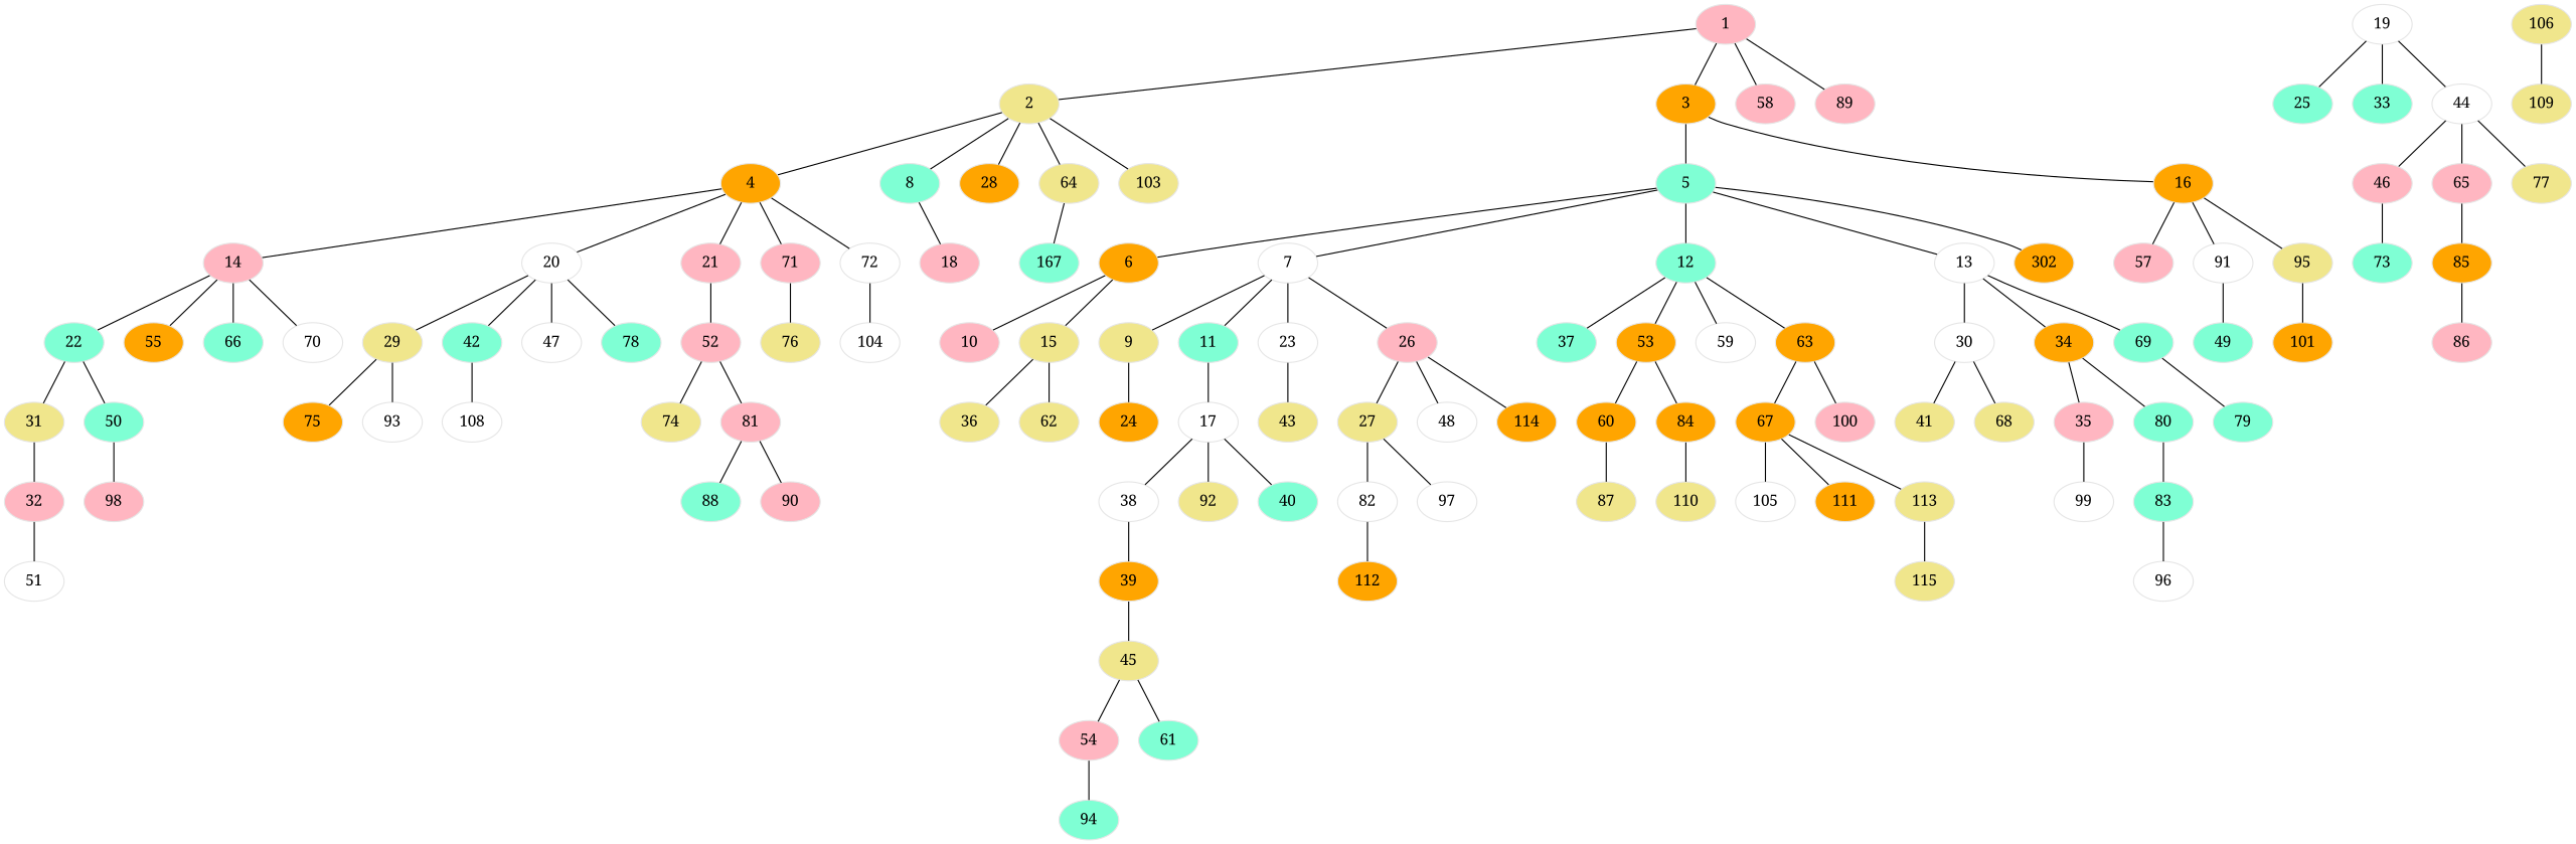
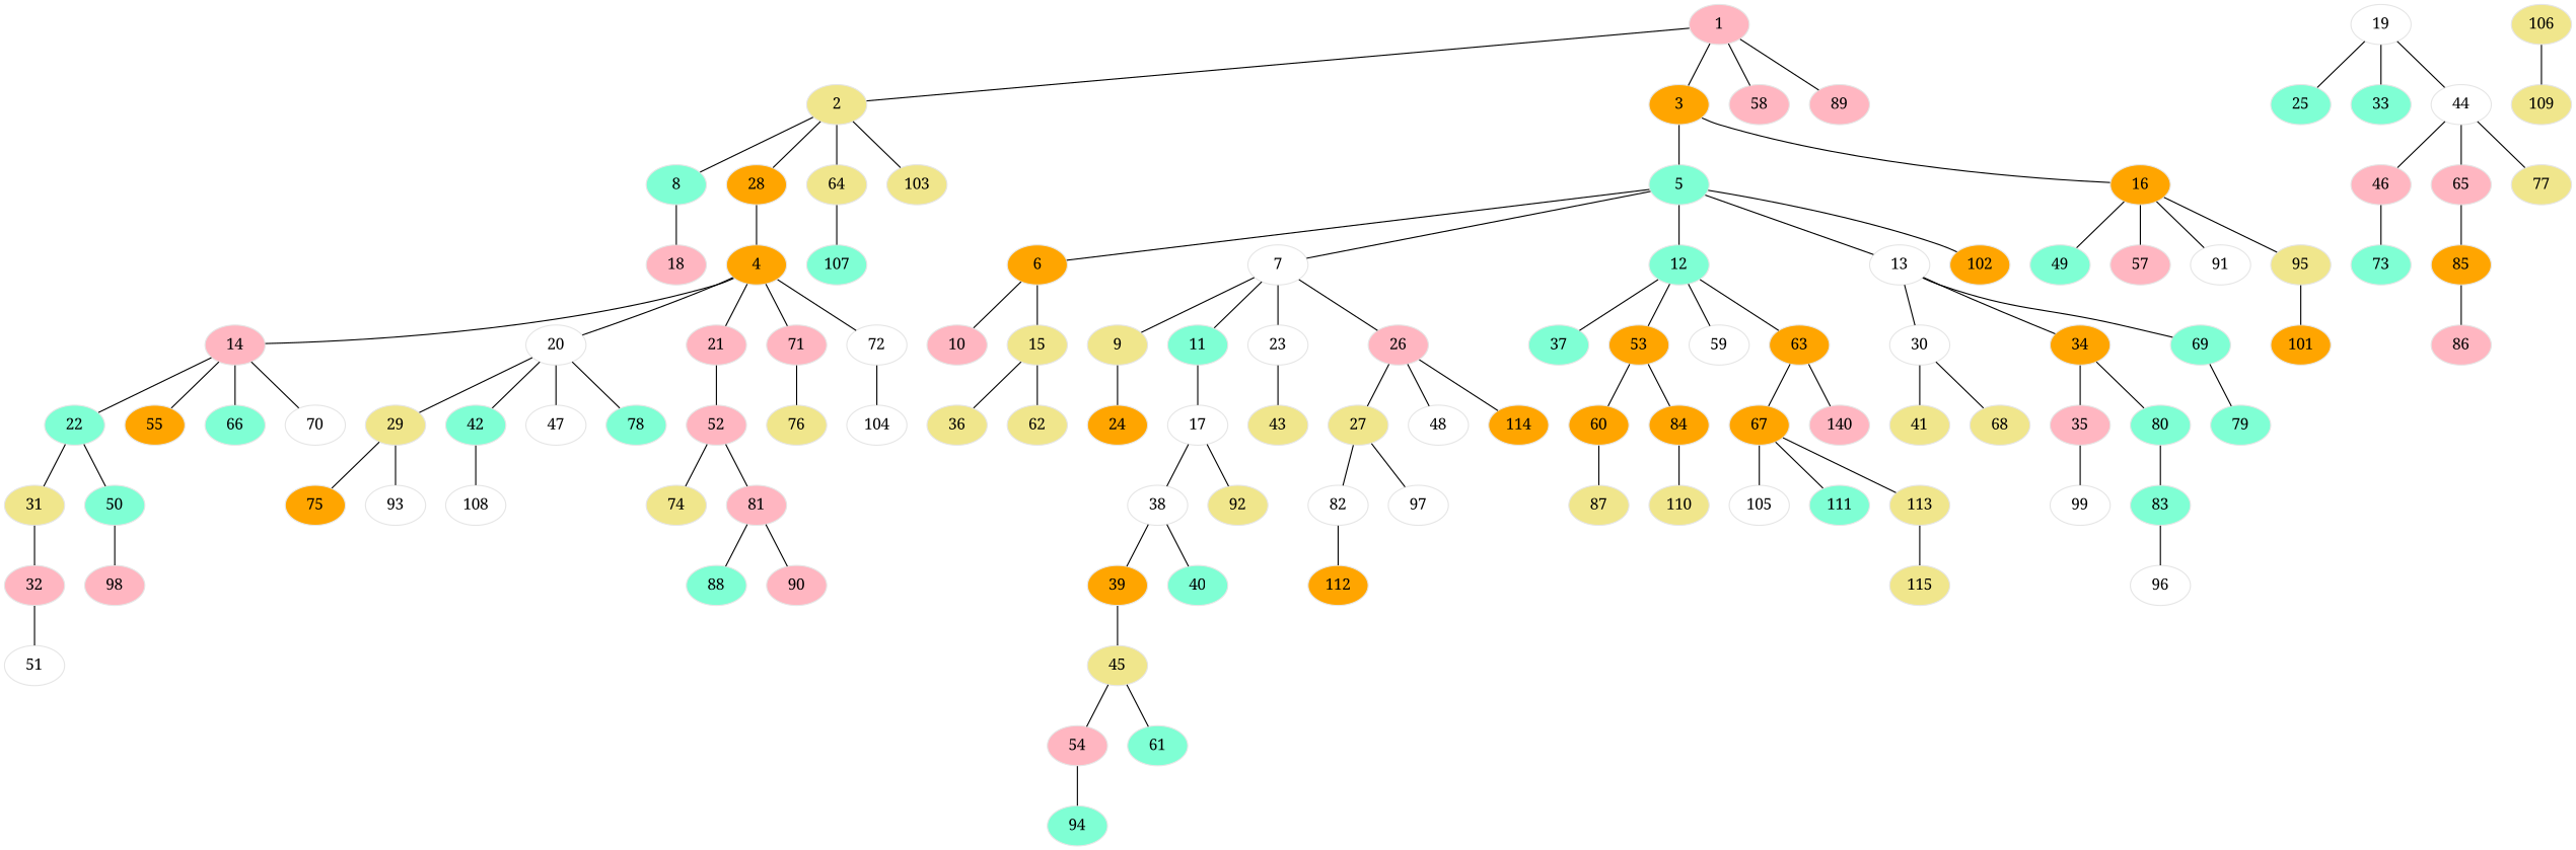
  graph {
    fontname="Noto Serif"
    node [color=gray90 fillcolor=khaki fontname="Noto Serif" style=filled]
    edge [fontname="Noto Serif"]
    1 [fillcolor=lightpink]
    2
    3 [fillcolor=orange]
    58 [fillcolor=lightpink]
    89 [fillcolor=lightpink]
    4 [fillcolor=orange]
    8 [fillcolor=aquamarine]
    28 [fillcolor=orange]
    64
    103
    5 [fillcolor=aquamarine]
    16 [fillcolor=orange]
    14 [fillcolor=lightpink]
    20 [fillcolor=white]
    21 [fillcolor=lightpink]
    71 [fillcolor=lightpink]
    72 [fillcolor=white]
    18 [fillcolor=lightpink]
-   107 [fillcolor=aquamarine label=167]
+   107 [fillcolor=aquamarine]
    6 [fillcolor=orange]
    7 [fillcolor=white]
    12 [fillcolor=aquamarine]
    13 [fillcolor=white]
-   102 [fillcolor=orange label=302]
+   102 [fillcolor=orange]
    49 [fillcolor=aquamarine]
    57 [fillcolor=lightpink]
    91 [fillcolor=white]
    95
    22 [fillcolor=aquamarine]
    55 [fillcolor=orange]
    66 [fillcolor=aquamarine]
    70 [fillcolor=white]
    29
    42 [fillcolor=aquamarine]
    47 [fillcolor=white]
    78 [fillcolor=aquamarine]
    52 [fillcolor=lightpink]
    76
    104 [fillcolor=white]
    10 [fillcolor=lightpink]
    15
    9
    11 [fillcolor=aquamarine]
    23 [fillcolor=white]
    26 [fillcolor=lightpink]
    37 [fillcolor=aquamarine]
    53 [fillcolor=orange]
    59 [fillcolor=white]
    63 [fillcolor=orange]
    30 [fillcolor=white]
    34 [fillcolor=orange]
    69 [fillcolor=aquamarine]
    36
    62
    24 [fillcolor=orange]
    17 [fillcolor=white]
    43
    27
    48 [fillcolor=white]
    114 [fillcolor=orange]
    38 [fillcolor=white]
    92
    19 [fillcolor=white]
    25 [fillcolor=aquamarine]
    33 [fillcolor=aquamarine]
    44 [fillcolor=white]
    60 [fillcolor=orange]
    84 [fillcolor=orange]
    67 [fillcolor=orange]
-   100 [fillcolor=lightpink]
+   100 [fillcolor=lightpink label=140]
    41
    68
    35 [fillcolor=lightpink]
    80 [fillcolor=aquamarine]
    79 [fillcolor=aquamarine]
    31
    50 [fillcolor=aquamarine]
    101 [fillcolor=orange]
    39 [fillcolor=orange]
    40 [fillcolor=aquamarine]
    46 [fillcolor=lightpink]
    65 [fillcolor=lightpink]
    77
    75 [fillcolor=orange]
    93 [fillcolor=white]
    108 [fillcolor=white]
    74
    81 [fillcolor=lightpink]
    32 [fillcolor=lightpink]
    98 [fillcolor=lightpink]
    82 [fillcolor=white]
    97 [fillcolor=white]
    112 [fillcolor=orange]
    51 [fillcolor=white]
    99 [fillcolor=white]
    83 [fillcolor=aquamarine]
    45
    54 [fillcolor=lightpink]
    61 [fillcolor=aquamarine]
    73 [fillcolor=aquamarine]
    85 [fillcolor=orange]
    94 [fillcolor=aquamarine]
    88 [fillcolor=aquamarine]
    90 [fillcolor=lightpink]
    87
    110
    105 [fillcolor=white]
-   111 [fillcolor=orange]
+   111 [fillcolor=aquamarine]
    113
    86 [fillcolor=lightpink]
    115
    96 [fillcolor=white]
    106
    109
    1 -- 2
    1 -- 3
    1 -- 58
    1 -- 89
-   2 -- 4
+   28 -- 4
    2 -- 8
    2 -- 28
    2 -- 64
    2 -- 103
    3 -- 5
    3 -- 16
    4 -- 14
    4 -- 20
    4 -- 21
    4 -- 71
    4 -- 72
    8 -- 18
    64 -- 107
    5 -- 6
    5 -- 7
    5 -- 12
    5 -- 13
    5 -- 102
-   91 -- 49
+   16 -- 49
    16 -- 57
    16 -- 91
    16 -- 95
    14 -- 22
    14 -- 55
    14 -- 66
    14 -- 70
    20 -- 29
    20 -- 42
    20 -- 47
    20 -- 78
    21 -- 52
    71 -- 76
    72 -- 104
    6 -- 10
    6 -- 15
    7 -- 9
    7 -- 11
    7 -- 23
    7 -- 26
    12 -- 37
    12 -- 53
    12 -- 59
    12 -- 63
    13 -- 30
    13 -- 34
    13 -- 69
    95 -- 101
    22 -- 31
    22 -- 50
    29 -- 75
    29 -- 93
    42 -- 108
    52 -- 74
    52 -- 81
    15 -- 36
    15 -- 62
    9 -- 24
    11 -- 17
    23 -- 43
    26 -- 27
    26 -- 48
    26 -- 114
    53 -- 60
    53 -- 84
    63 -- 67
    63 -- 100
    30 -- 41
    30 -- 68
    34 -- 35
    34 -- 80
    69 -- 79
    17 -- 38
    17 -- 92
    27 -- 82
    27 -- 97
    38 -- 39
-   17 -- 40
+   38 -- 40
    19 -- 25
    19 -- 33
    19 -- 44
    44 -- 46
    44 -- 65
    44 -- 77
    60 -- 87
    84 -- 110
    67 -- 105
    67 -- 111
    67 -- 113
    35 -- 99
    80 -- 83
    31 -- 32
    50 -- 98
    39 -- 45
    46 -- 73
    65 -- 85
    81 -- 88
    81 -- 90
    32 -- 51
    82 -- 112
    83 -- 96
    45 -- 54
    45 -- 61
    54 -- 94
    85 -- 86
    113 -- 115
    106 -- 109
  }
